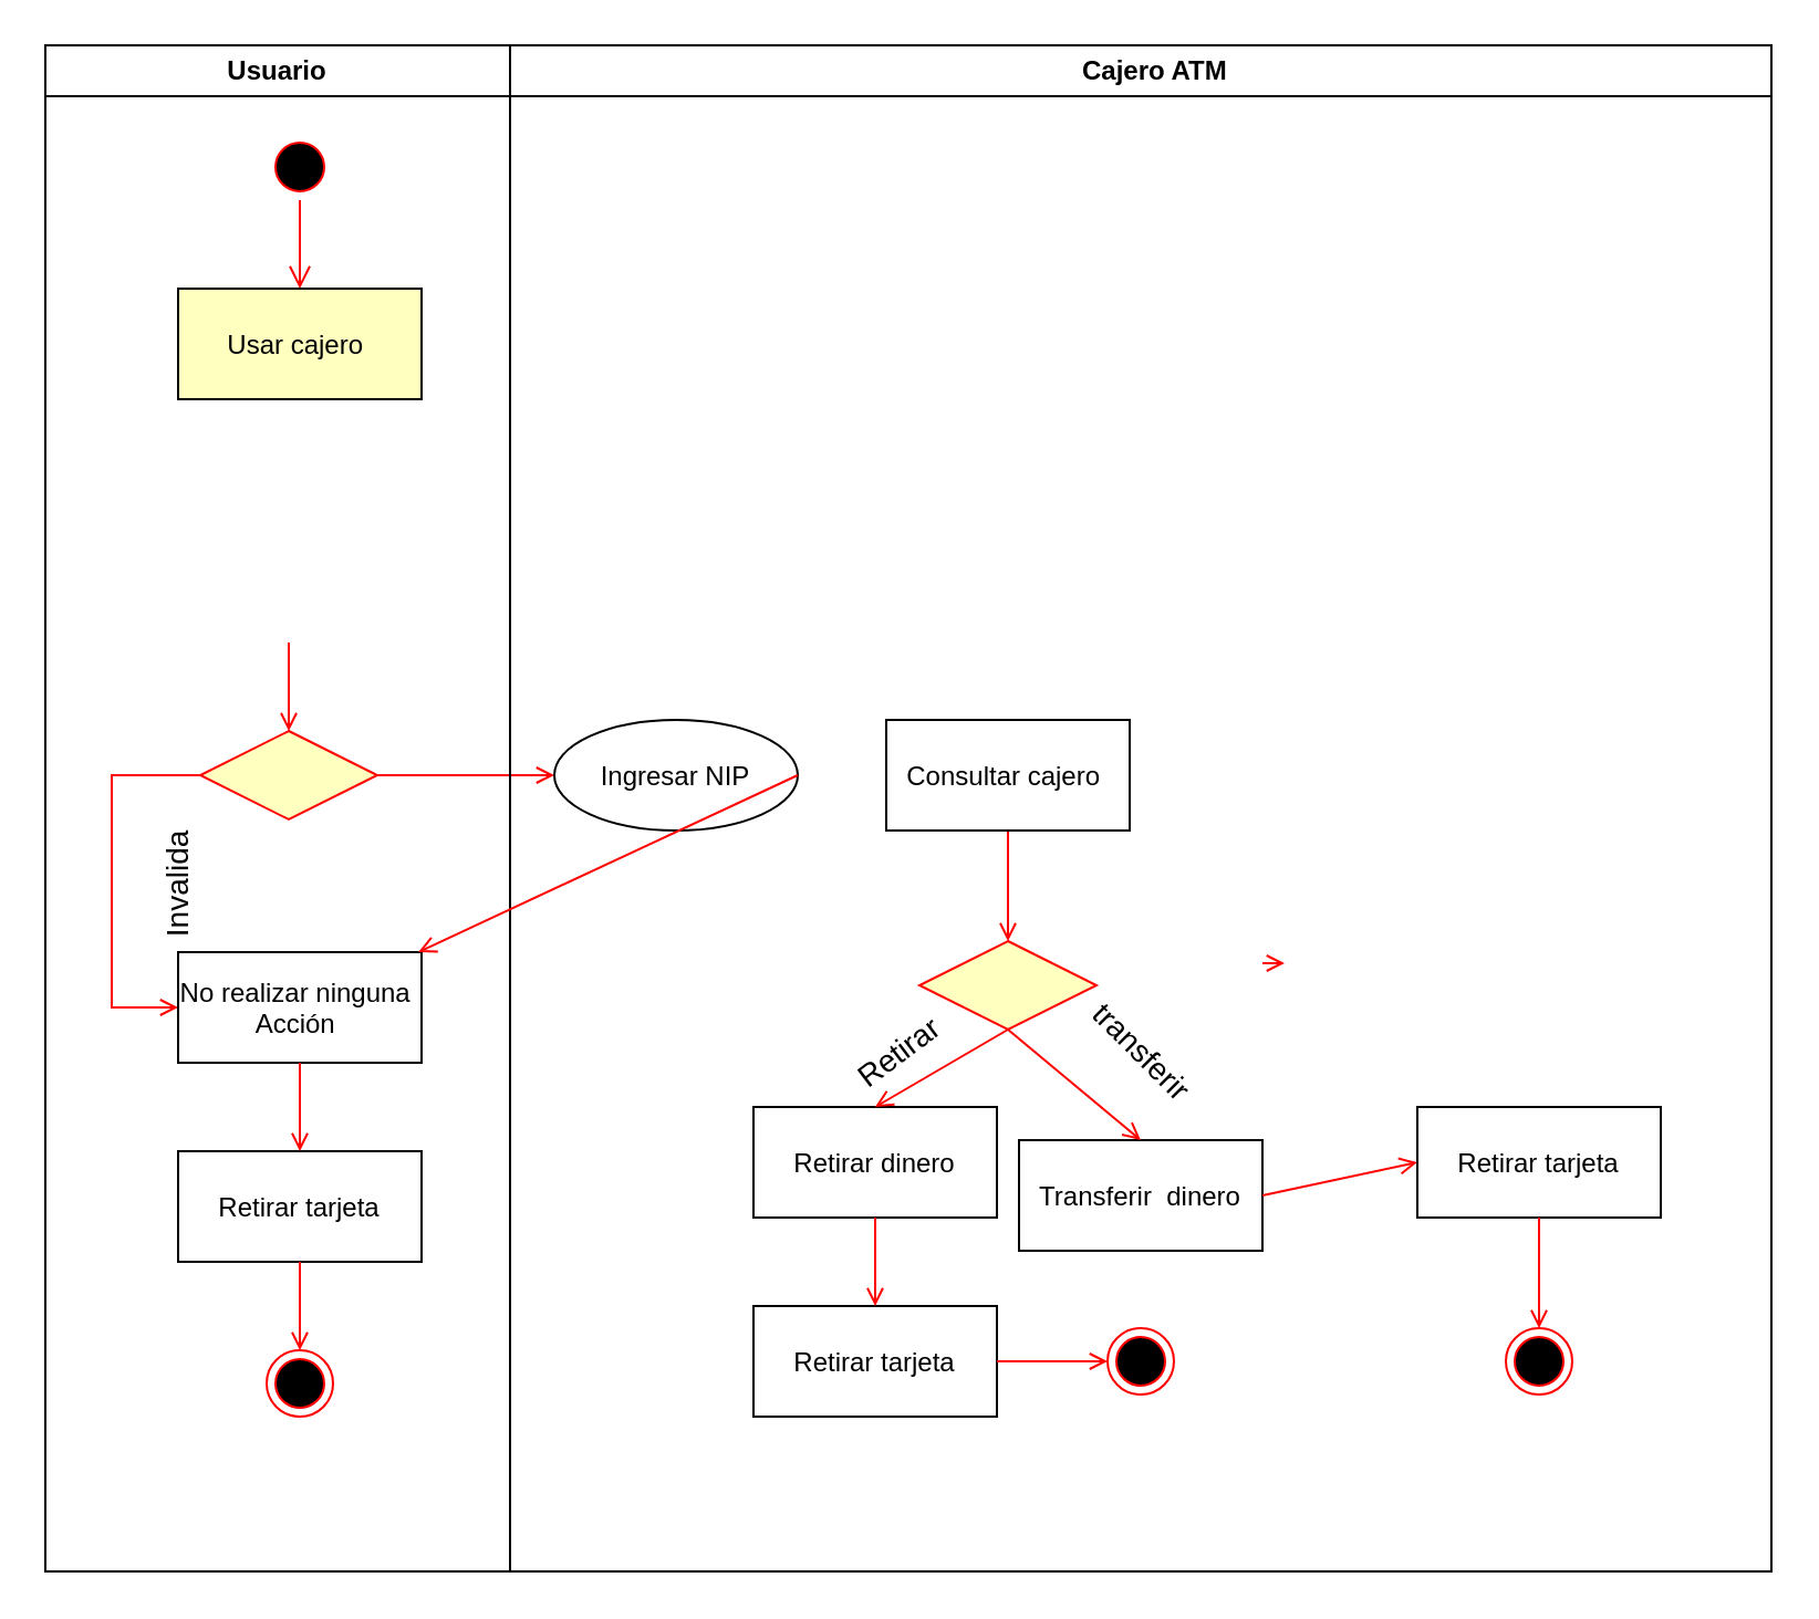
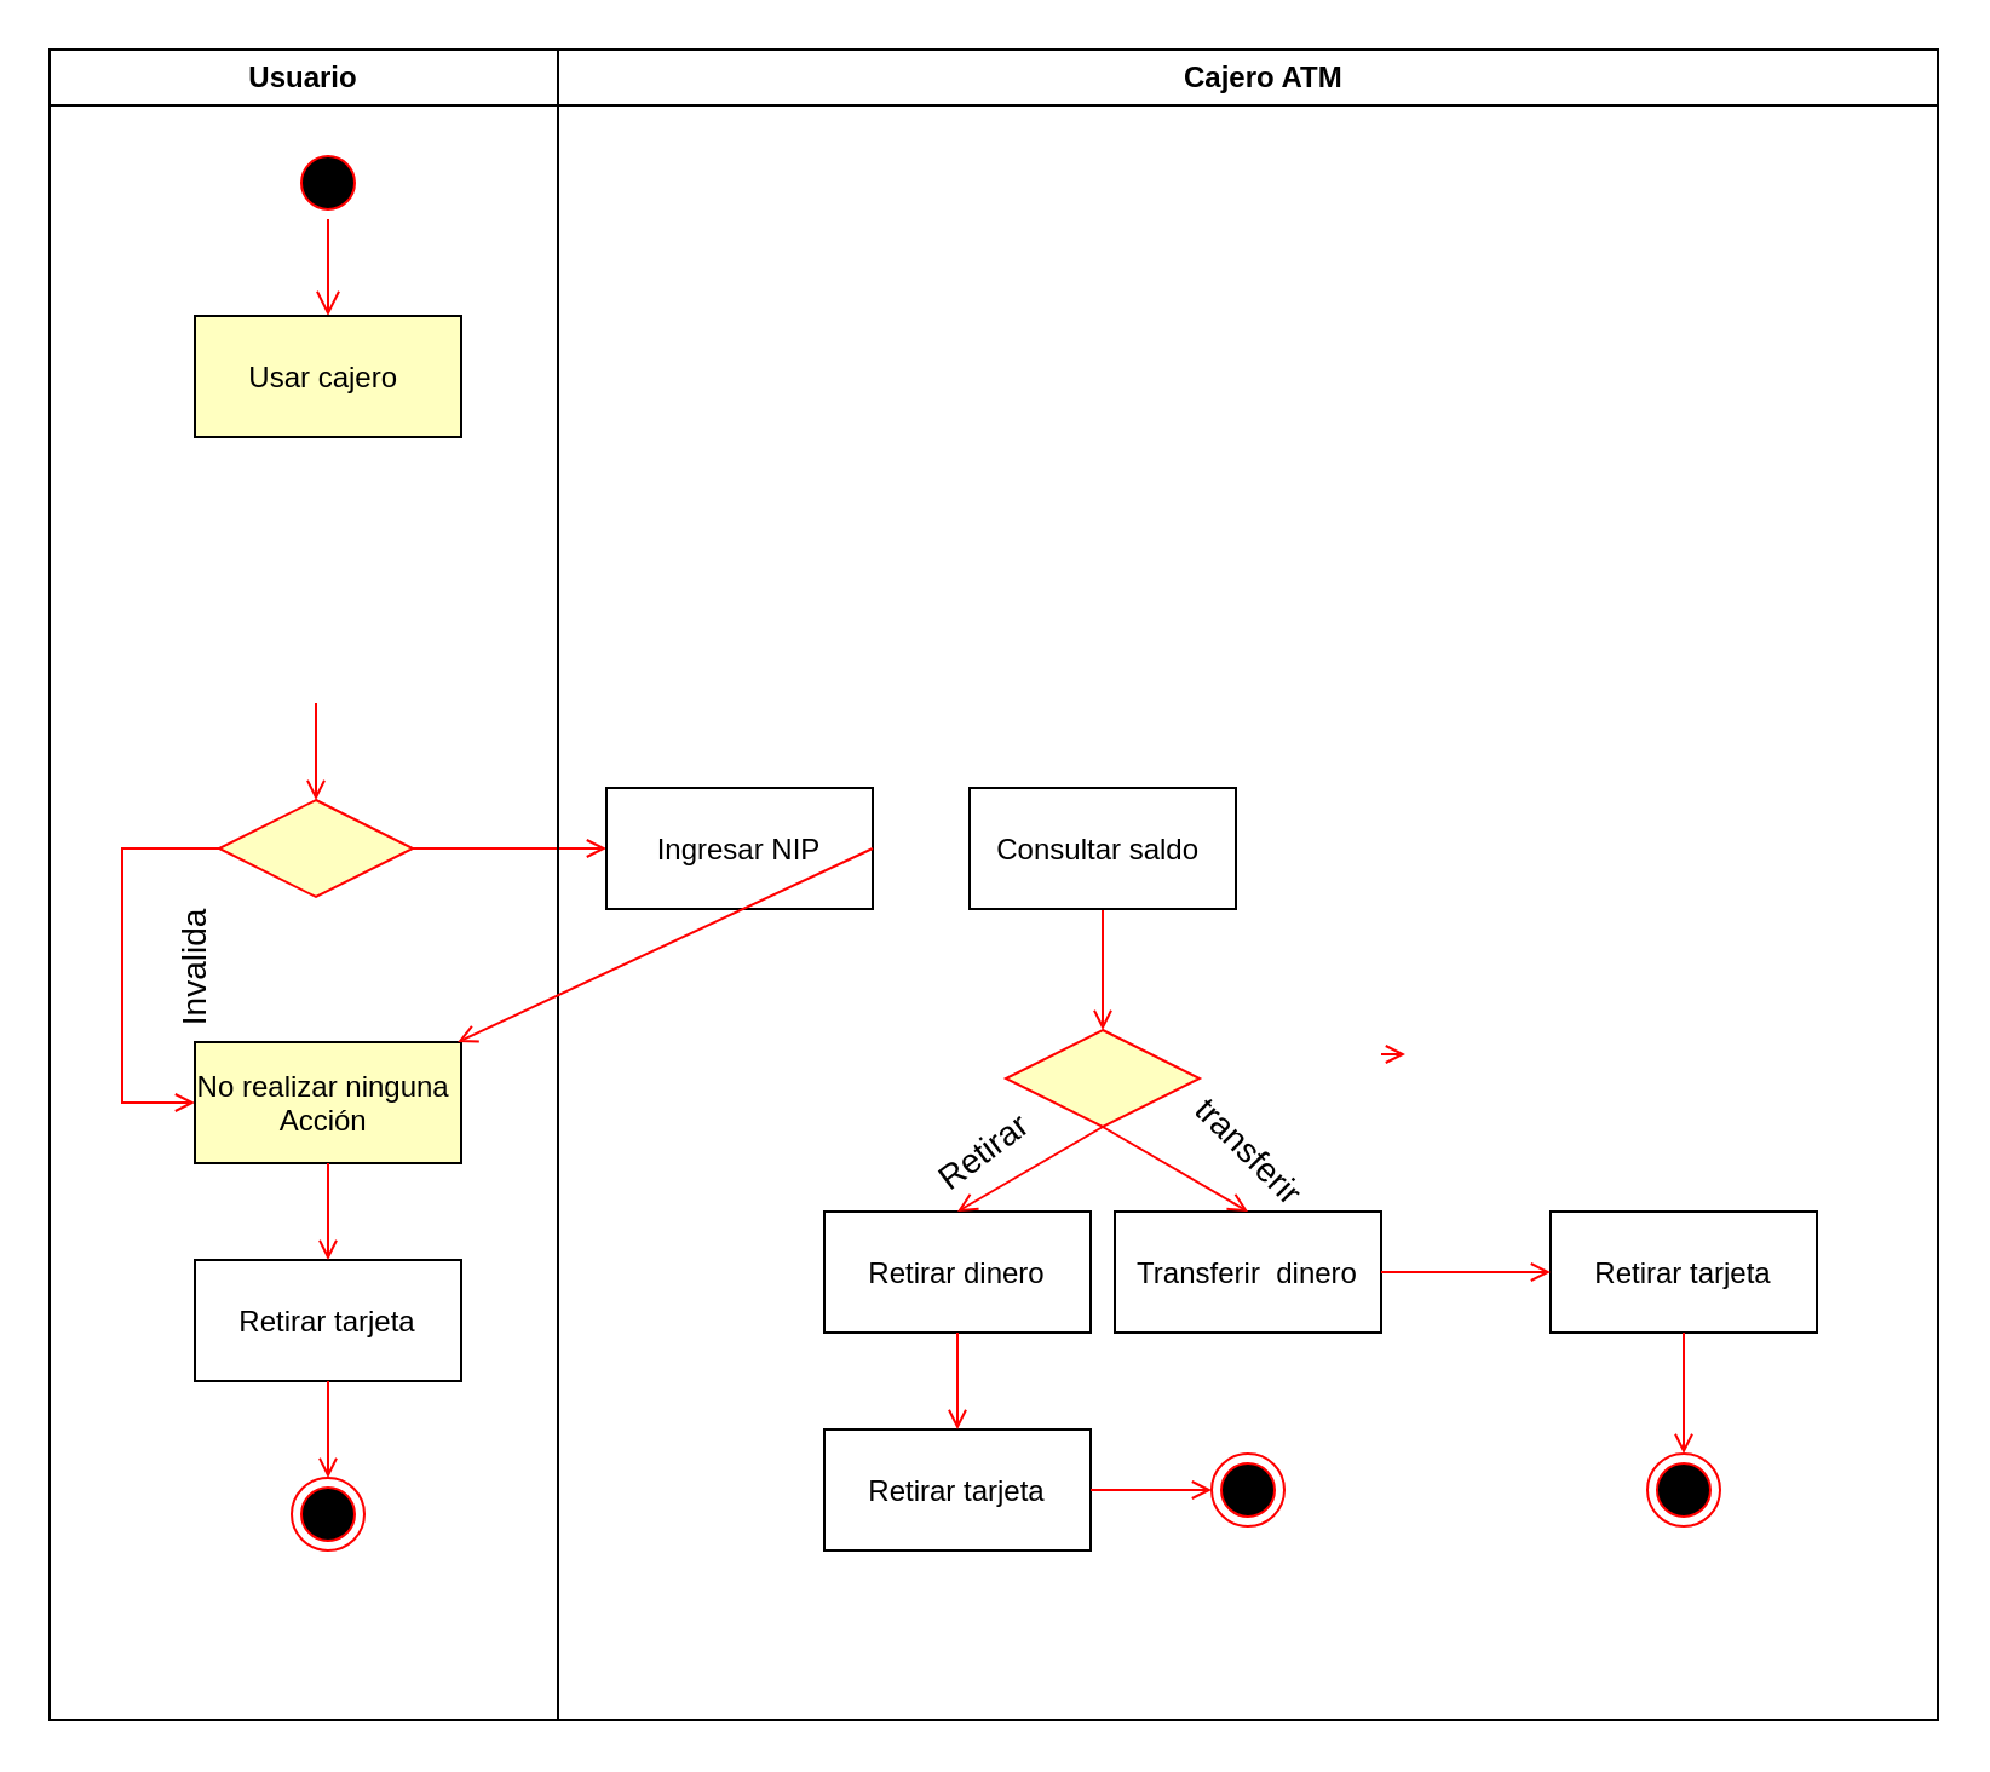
  <mxCell id="0" />
  <mxCell id="1" parent="0" />
  <mxCell id="2" value="Usuario" style="swimlane;whiteSpace=wrap" parent="1" vertex="1"><mxGeometry x="20" y="20" width="210" height="690" as="geometry" /></mxCell>
  <mxCell id="3" value="" style="ellipse;shape=startState;fillColor=#000000;strokeColor=#ff0000;" parent="2" vertex="1"><mxGeometry x="100" y="40" width="30" height="30" as="geometry" /></mxCell>
  <mxCell id="4" value="" style="edgeStyle=elbowEdgeStyle;elbow=horizontal;verticalAlign=bottom;endArrow=open;endSize=8;strokeColor=#FF0000;endFill=1;rounded=0" parent="2" source="3" target="5" edge="1"><mxGeometry x="100" y="40" as="geometry"><mxPoint x="115" y="110" as="targetPoint" /></mxGeometry></mxCell>
  <mxCell id="5" value="Usar cajero " style="fillColor=#ffffc0;" parent="2" vertex="1"><mxGeometry x="60" y="110" width="110" height="50" as="geometry" /></mxCell>
  <mxCell id="6" value="" style="endArrow=open;strokeColor=#FF0000;endFill=1;rounded=0;entryX=0.5;entryY=0;entryDx=0;entryDy=0;" parent="2" target="9" edge="1"><mxGeometry relative="1" as="geometry"><mxPoint x="110" y="270" as="sourcePoint" /><mxPoint x="113.737" y="335" as="targetPoint" /></mxGeometry></mxCell>
  <mxCell id="7" value="" style="edgeStyle=elbowEdgeStyle;elbow=horizontal;strokeColor=#FF0000;endArrow=open;endFill=1;rounded=0;exitX=0;exitY=0.5;exitDx=0;exitDy=0;" parent="2" source="9" target="8" edge="1"><mxGeometry width="100" height="100" relative="1" as="geometry"><mxPoint x="45.5" y="357" as="sourcePoint" /><mxPoint x="60" y="250" as="targetPoint" /><Array as="points"><mxPoint x="30" y="250" /></Array></mxGeometry></mxCell>
- <mxCell id="8" value="No realizar ninguna &#10;Acción " style="" parent="2" vertex="1"><mxGeometry x="60" y="410" width="110" height="50" as="geometry" /></mxCell>
+ <mxCell id="8" value="No realizar ninguna &#10;Acción " style="fillColor=#ffffc0;" parent="2" vertex="1"><mxGeometry x="60" y="410" width="110" height="50" as="geometry" /></mxCell>
  <mxCell id="9" value="" style="rhombus;fillColor=#ffffc0;strokeColor=#ff0000;" parent="2" vertex="1"><mxGeometry x="70" y="310" width="80" height="40" as="geometry" /></mxCell>
  <mxCell id="10" value="Retirar tarjeta" style="" parent="2" vertex="1"><mxGeometry x="60" y="500" width="110" height="50" as="geometry" /></mxCell>
  <mxCell id="11" value="" style="ellipse;shape=endState;fillColor=#000000;strokeColor=#ff0000" parent="2" vertex="1"><mxGeometry x="100" y="590" width="30" height="30" as="geometry" /></mxCell>
  <mxCell id="12" value="" style="endArrow=open;strokeColor=#FF0000;endFill=1;rounded=0;exitX=0.5;exitY=1;exitDx=0;exitDy=0;entryX=0.5;entryY=0;entryDx=0;entryDy=0;" parent="2" source="10" target="11" edge="1"><mxGeometry relative="1" as="geometry"><mxPoint x="295" y="445" as="sourcePoint" /><mxPoint x="295" y="520" as="targetPoint" /></mxGeometry></mxCell>
  <mxCell id="13" value="Invalida&amp;nbsp;" style="text;html=1;align=center;verticalAlign=top;resizable=0;points=[];autosize=1;strokeColor=none;fillColor=none;fontSize=14;rotation=-90;" parent="2" vertex="1"><mxGeometry x="20" y="363" width="80" height="30" as="geometry" /></mxCell>
  <mxCell id="14" value="" style="endArrow=open;strokeColor=#FF0000;endFill=1;rounded=0;exitX=0.5;exitY=1;exitDx=0;exitDy=0;entryX=0.5;entryY=0;entryDx=0;entryDy=0;" edge="1" parent="2" source="8" target="10"><mxGeometry relative="1" as="geometry"><mxPoint x="135" y="560" as="sourcePoint" /><mxPoint x="160" y="672" as="targetPoint" /></mxGeometry></mxCell>
  <mxCell id="15" value="" style="endArrow=open;strokeColor=#FF0000;endFill=1;rounded=0;entryX=0;entryY=0.5;entryDx=0;entryDy=0;exitX=1;exitY=0.5;exitDx=0;exitDy=0;" parent="1" source="9" target="18" edge="1"><mxGeometry relative="1" as="geometry"><mxPoint x="170" y="390" as="sourcePoint" /><mxPoint x="170" y="430" as="targetPoint" /></mxGeometry></mxCell>
  <mxCell id="16" value="" style="edgeStyle=none;strokeColor=#FF0000;endArrow=open;endFill=1;rounded=0;entryX=0;entryY=0.5;entryDx=0;entryDy=0;exitX=1;exitY=0.5;exitDx=0;exitDy=0;" parent="1" edge="1"><mxGeometry width="100" height="100" relative="1" as="geometry"><mxPoint x="570" y="435" as="sourcePoint" /><mxPoint x="580" y="435" as="targetPoint" /></mxGeometry></mxCell>
  <mxCell id="17" value="    Cajero ATM " style="swimlane;whiteSpace=wrap" parent="1" vertex="1"><mxGeometry x="230" y="20" width="570" height="690" as="geometry" /></mxCell>
- <mxCell id="18" value="Ingresar NIP" style="ellipse;" parent="17" vertex="1"><mxGeometry x="20" y="305" width="110" height="50" as="geometry" /></mxCell>
+ <mxCell id="18" value="Ingresar NIP" style="" parent="17" vertex="1"><mxGeometry x="20" y="305" width="110" height="50" as="geometry" /></mxCell>
  <mxCell id="19" value="" style="rhombus;fillColor=#ffffc0;strokeColor=#ff0000;" parent="17" vertex="1"><mxGeometry x="185" y="405" width="80" height="40" as="geometry" /></mxCell>
  <mxCell id="20" value="" style="endArrow=open;strokeColor=#FF0000;endFill=1;rounded=0;exitX=0.5;exitY=1;exitDx=0;exitDy=0;" parent="17" source="25" target="19" edge="1"><mxGeometry relative="1" as="geometry"><mxPoint x="70" y="380" as="sourcePoint" /><mxPoint x="85" y="335" as="targetPoint" /></mxGeometry></mxCell>
- <mxCell id="21" value="Transferir  dinero" style="" parent="17" vertex="1"><mxGeometry x="230" y="495" width="110" height="50" as="geometry" /></mxCell>
+ <mxCell id="21" value="Transferir  dinero" style="" parent="17" vertex="1"><mxGeometry x="230" y="480" width="110" height="50" as="geometry" /></mxCell>
  <mxCell id="22" value="" style="endArrow=open;strokeColor=#FF0000;endFill=1;rounded=0;exitX=0.5;exitY=1;exitDx=0;exitDy=0;entryX=0.5;entryY=0;entryDx=0;entryDy=0;" parent="17" source="19" edge="1" target="21"><mxGeometry relative="1" as="geometry"><mxPoint x="80" y="440" as="sourcePoint" /><mxPoint x="75" y="510" as="targetPoint" /></mxGeometry></mxCell>
  <mxCell id="23" value="&lt;span style=&quot;font-size: 14px;&quot;&gt;Retirar&lt;/span&gt;" style="text;html=1;align=center;verticalAlign=middle;resizable=0;points=[];autosize=1;strokeColor=none;fillColor=none;fontSize=16;rotation=-37;" parent="17" vertex="1"><mxGeometry x="140" y="440" width="70" height="30" as="geometry" /></mxCell>
  <mxCell id="24" value="transferir" style="text;html=1;align=center;verticalAlign=top;resizable=0;points=[];autosize=1;strokeColor=none;fillColor=none;fontSize=14;rotation=45;" parent="17" vertex="1"><mxGeometry x="245" y="440" width="80" height="30" as="geometry" /></mxCell>
- <mxCell id="25" value="Consultar cajero " style="" vertex="1" parent="17"><mxGeometry x="170" y="305" width="110" height="50" as="geometry" /></mxCell>
+ <mxCell id="25" value="Consultar saldo " style="" vertex="1" parent="17"><mxGeometry x="170" y="305" width="110" height="50" as="geometry" /></mxCell>
  <mxCell id="26" value="" style="endArrow=open;strokeColor=#FF0000;endFill=1;rounded=0;exitX=1;exitY=0.5;exitDx=0;exitDy=0;" edge="1" parent="17" source="18" target="8"><mxGeometry relative="1" as="geometry"><mxPoint x="130" y="330" as="sourcePoint" /><mxPoint x="220" y="330" as="targetPoint" /></mxGeometry></mxCell>
  <mxCell id="27" value="Retirar dinero" style="" vertex="1" parent="17"><mxGeometry x="110" y="480" width="110" height="50" as="geometry" /></mxCell>
  <mxCell id="28" value="" style="endArrow=open;strokeColor=#FF0000;endFill=1;rounded=0;exitX=0.5;exitY=1;exitDx=0;exitDy=0;entryX=0.5;entryY=0;entryDx=0;entryDy=0;" edge="1" parent="17" source="19" target="27"><mxGeometry relative="1" as="geometry"><mxPoint x="235" y="455" as="sourcePoint" /><mxPoint x="285" y="500" as="targetPoint" /></mxGeometry></mxCell>
  <mxCell id="29" value="Retirar tarjeta" style="" vertex="1" parent="17"><mxGeometry x="110" y="570" width="110" height="50" as="geometry" /></mxCell>
  <mxCell id="30" value="Retirar tarjeta" style="" vertex="1" parent="17"><mxGeometry x="410" y="480" width="110" height="50" as="geometry" /></mxCell>
  <mxCell id="31" value="" style="endArrow=open;strokeColor=#FF0000;endFill=1;rounded=0;exitX=0.5;exitY=1;exitDx=0;exitDy=0;entryX=0.5;entryY=0;entryDx=0;entryDy=0;" edge="1" parent="17" source="27" target="29"><mxGeometry relative="1" as="geometry"><mxPoint x="-85" y="560" as="sourcePoint" /><mxPoint x="-85" y="600" as="targetPoint" /></mxGeometry></mxCell>
  <mxCell id="32" value="" style="endArrow=open;strokeColor=#FF0000;endFill=1;rounded=0;exitX=1;exitY=0.5;exitDx=0;exitDy=0;entryX=0;entryY=0.5;entryDx=0;entryDy=0;" edge="1" parent="17" source="21" target="30"><mxGeometry relative="1" as="geometry"><mxPoint x="175" y="540" as="sourcePoint" /><mxPoint x="140" y="580" as="targetPoint" /></mxGeometry></mxCell>
  <mxCell id="33" value="" style="ellipse;shape=endState;fillColor=#000000;strokeColor=#ff0000" vertex="1" parent="17"><mxGeometry x="270" y="580" width="30" height="30" as="geometry" /></mxCell>
  <mxCell id="34" value="" style="ellipse;shape=endState;fillColor=#000000;strokeColor=#ff0000" vertex="1" parent="17"><mxGeometry x="450" y="580" width="30" height="30" as="geometry" /></mxCell>
  <mxCell id="35" value="" style="endArrow=open;strokeColor=#FF0000;endFill=1;rounded=0;exitX=1;exitY=0.5;exitDx=0;exitDy=0;entryX=0;entryY=0.5;entryDx=0;entryDy=0;" edge="1" parent="17" source="29" target="33"><mxGeometry relative="1" as="geometry"><mxPoint x="350" y="515" as="sourcePoint" /><mxPoint x="420" y="515" as="targetPoint" /></mxGeometry></mxCell>
  <mxCell id="36" value="" style="endArrow=open;strokeColor=#FF0000;endFill=1;rounded=0;exitX=0.5;exitY=1;exitDx=0;exitDy=0;entryX=0.5;entryY=0;entryDx=0;entryDy=0;" edge="1" parent="17" source="30" target="34"><mxGeometry relative="1" as="geometry"><mxPoint x="350" y="515" as="sourcePoint" /><mxPoint x="420" y="515" as="targetPoint" /></mxGeometry></mxCell>
